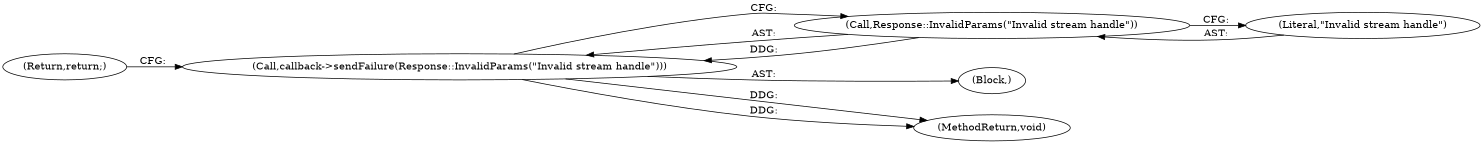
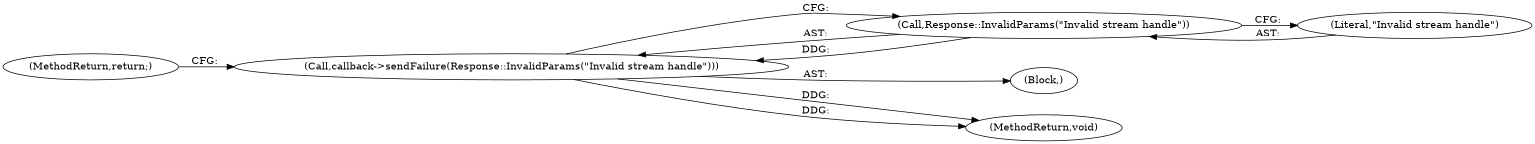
  digraph {
    rankdir=LR
    n1 [label="(Call,callback->sendFailure(Response::InvalidParams(\"Invalid stream handle\")))"]
    n2 [label="(Call,Response::InvalidParams(\"Invalid stream handle\"))"]
    n3 [label="(Block,)"]
    n4 [label="(MethodReturn,void)"]
    n5 [label="(Literal,\"Invalid stream handle\")"]
-   n6 [label="(Return,return;)"]
+   n6 [label="(MethodReturn,return;)"]
    n1 -> n2 [label="CFG: "]
    n1 -> n3 [label="AST: "]
    n1 -> n4 [label="DDG: "]
    n1 -> n4 [label="DDG: "]
    n2 -> n1 [label="AST: "]
    n2 -> n1 [label="DDG: "]
    n2 -> n5 [label="CFG: "]
    n5 -> n2 [label="AST: "]
    n6 -> n1 [label="CFG: "]
  }
